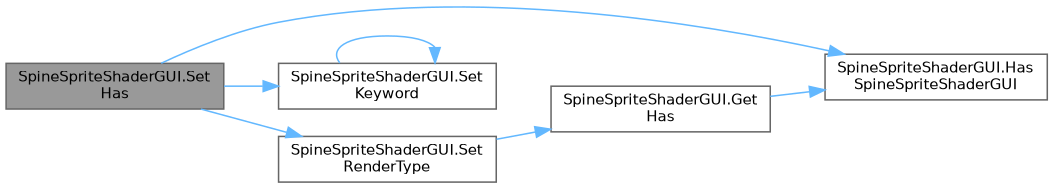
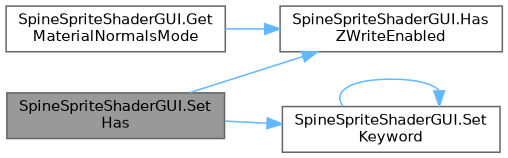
  digraph {
    fontname="DejaVu Sans"
    rankdir=LR
    node [color=grey40 fillcolor=white fontname="DejaVu Sans" fontsize=10 shape=box style=filled]
    edge [color=steelblue1 fontname="DejaVu Sans" fontsize=10 labelfontname=Helvetica labelfontsize=10 style=solid]
    n1 [color=gray40 fillcolor=grey60 fontcolor=black height=0.2 label="SpineSpriteShaderGUI.Set\lHas" width=0.4]
-   n2 [height=0.2 label="SpineSpriteShaderGUI.Has\lSpineSpriteShaderGUI" width=0.4]
+   n2 [height=0.2 label="SpineSpriteShaderGUI.Has\lZWriteEnabled" width=0.4]
    n3 [height=0.2 label="SpineSpriteShaderGUI.Set\lKeyword" width=0.4]
-   n4 [height=0.2 label="SpineSpriteShaderGUI.Set\lRenderType" width=0.4]
-   n5 [height=0.2 label="SpineSpriteShaderGUI.Get\lHas" width=0.4]
+   n5 [height=0.2 label="SpineSpriteShaderGUI.Get\lMaterialNormalsMode" width=0.4]
    n1 -> n2
    n1 -> n3
-   n1 -> n4
    n3 -> n3
-   n4 -> n5
    n5 -> n2
  }
